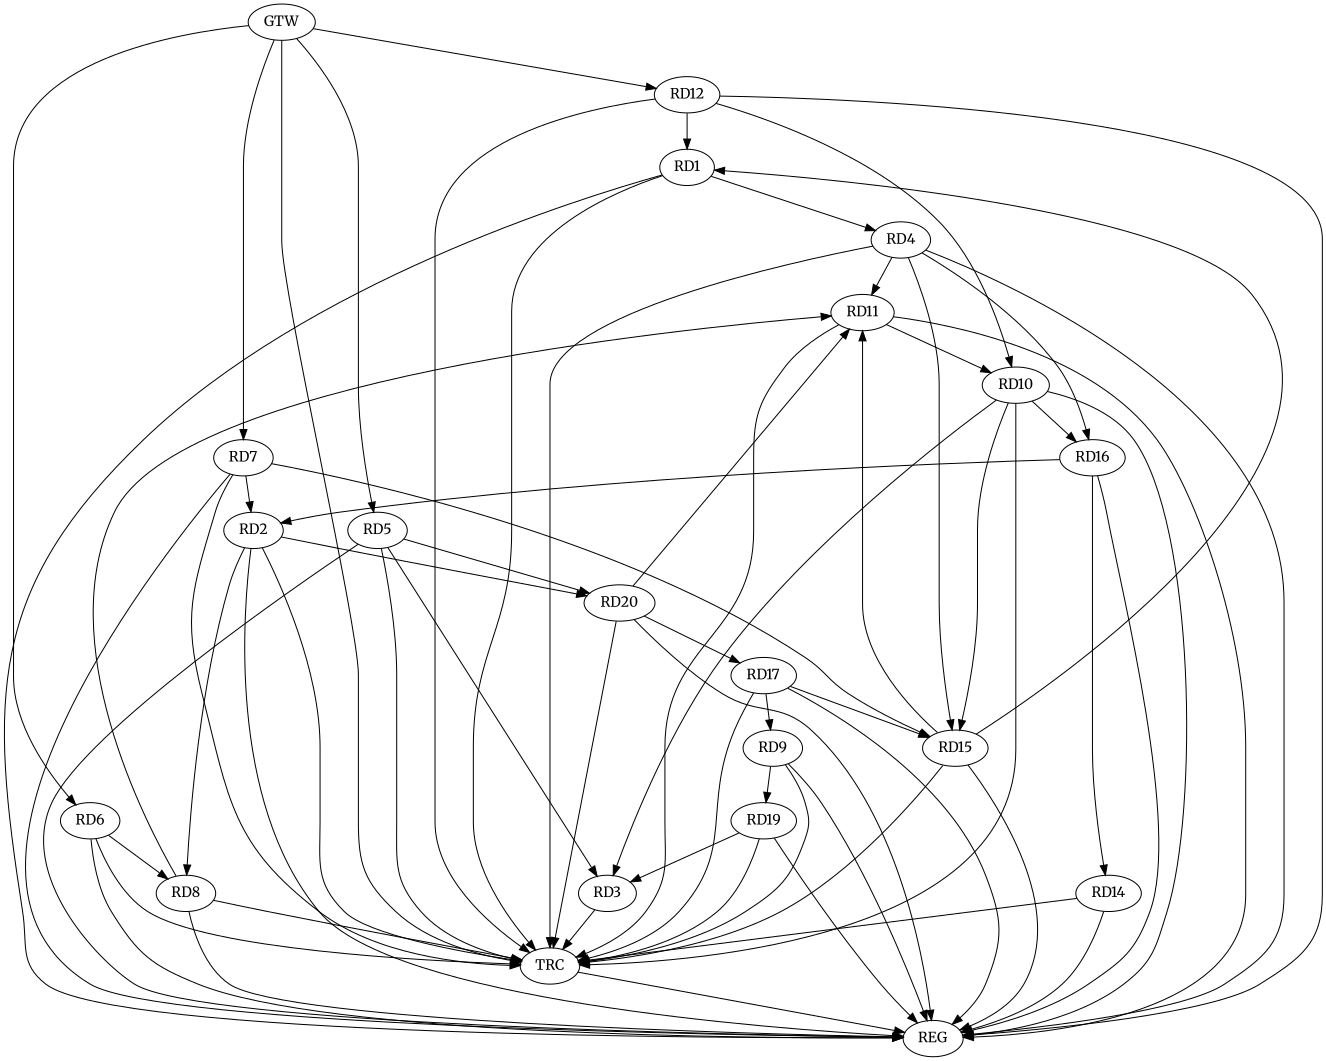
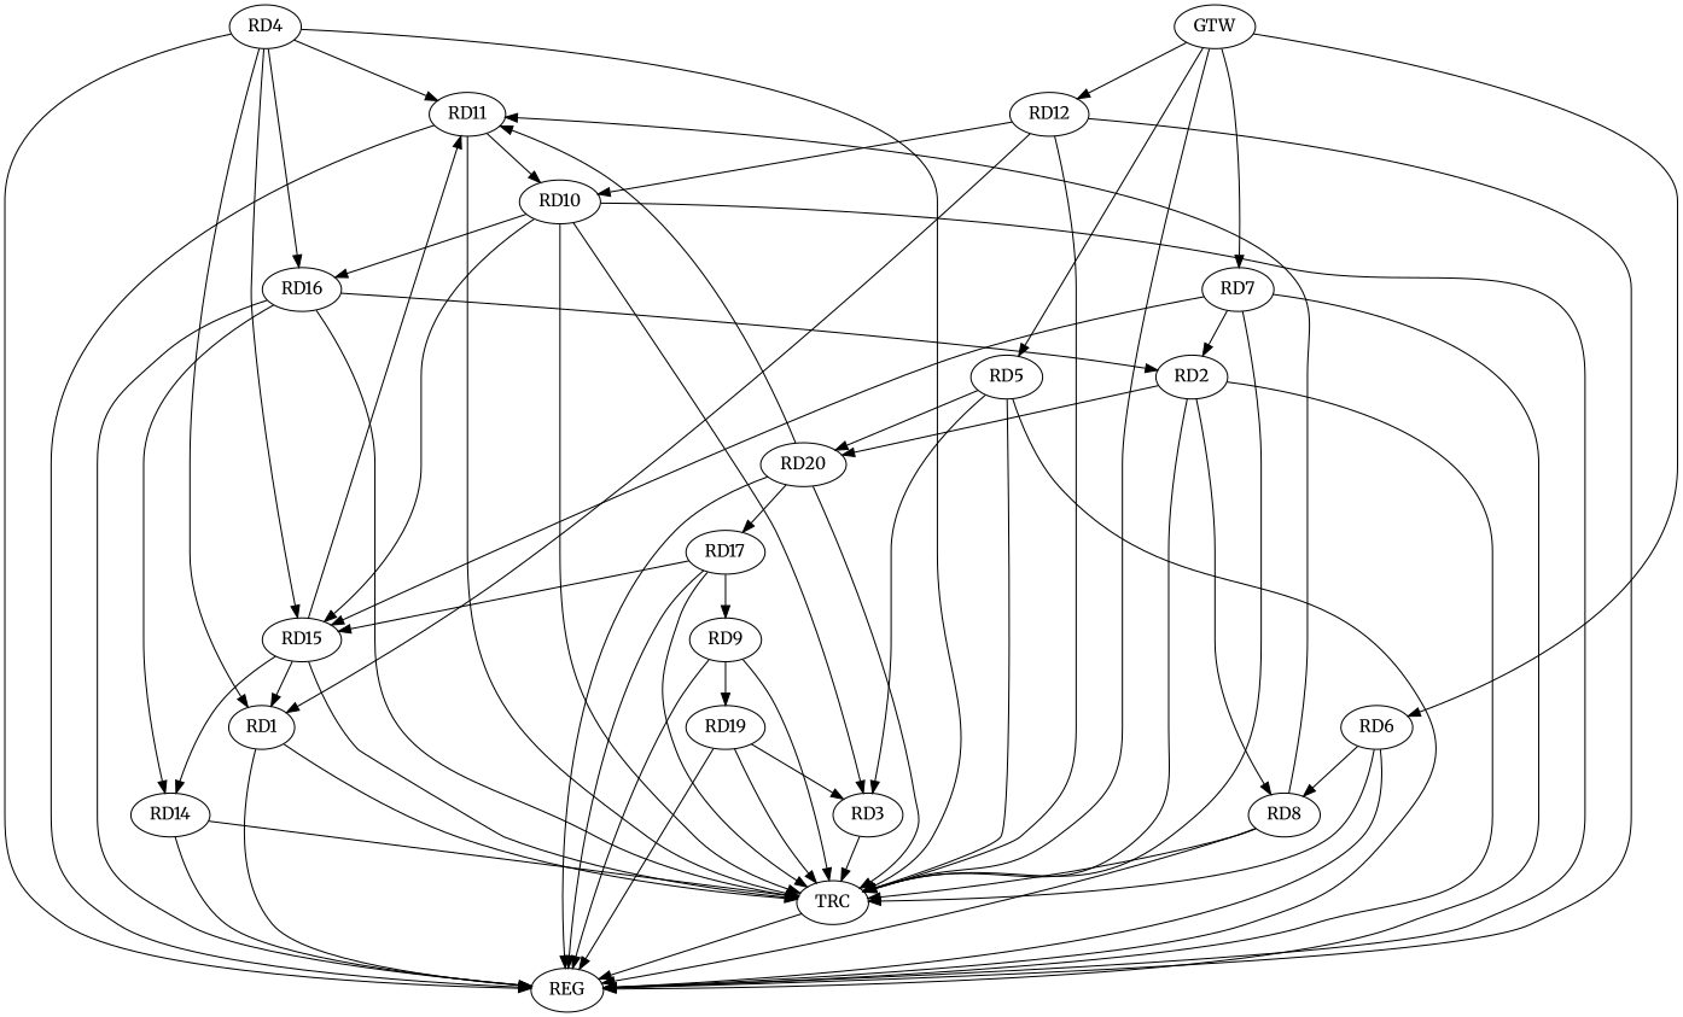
  strict digraph {
    fontname=Merriweather
    node [fontname=Merriweather]
    edge [fontname=Merriweather]
    n1 [label=RD1]
    n2 [label=RD4]
    n3 [label=REG]
    n4 [label=TRC]
    n5 [label=RD11]
    n6 [label=RD15]
    n7 [label=RD16]
    n8 [label=RD2]
    n9 [label=RD8]
    n10 [label=RD20]
    n11 [label=RD17]
    n12 [label=RD3]
    n13 [label=RD10]
    n14 [label=RD14]
    n15 [label=RD5]
    n16 [label=RD6]
    n17 [label=RD7]
    n18 [label=RD9]
    n19 [label=RD19]
    n20 [label=RD12]
    n21 [label=GTW]
-   n1 -> n2
+   n2 -> n1
    n1 -> n3
    n1 -> n4
    n2 -> n3
    n2 -> n4
    n2 -> n5
    n2 -> n6
    n2 -> n7
    n4 -> n3
    n5 -> n3
    n5 -> n4
    n5 -> n13
    n6 -> n1
-   n6 -> n3
+   n6 -> n14
    n6 -> n4
    n6 -> n5
    n7 -> n3
+   n7 -> n4
    n7 -> n8
    n7 -> n14
    n8 -> n3
    n8 -> n4
    n8 -> n9
    n8 -> n10
    n9 -> n3
    n9 -> n4
    n9 -> n5
    n10 -> n3
    n10 -> n4
    n10 -> n5
    n10 -> n11
    n11 -> n3
    n11 -> n4
    n11 -> n6
    n11 -> n18
    n12 -> n4
    n13 -> n3
    n13 -> n4
    n13 -> n6
    n13 -> n7
    n13 -> n12
    n14 -> n3
    n14 -> n4
    n15 -> n3
    n15 -> n4
    n15 -> n10
    n15 -> n12
    n16 -> n3
    n16 -> n4
    n16 -> n9
    n17 -> n3
    n17 -> n4
    n17 -> n6
    n17 -> n8
    n18 -> n3
    n18 -> n4
    n18 -> n19
    n19 -> n3
    n19 -> n4
    n19 -> n12
    n20 -> n1
    n20 -> n3
    n20 -> n4
    n20 -> n13
    n21 -> n4
    n21 -> n15
    n21 -> n16
    n21 -> n17
    n21 -> n20
  }
